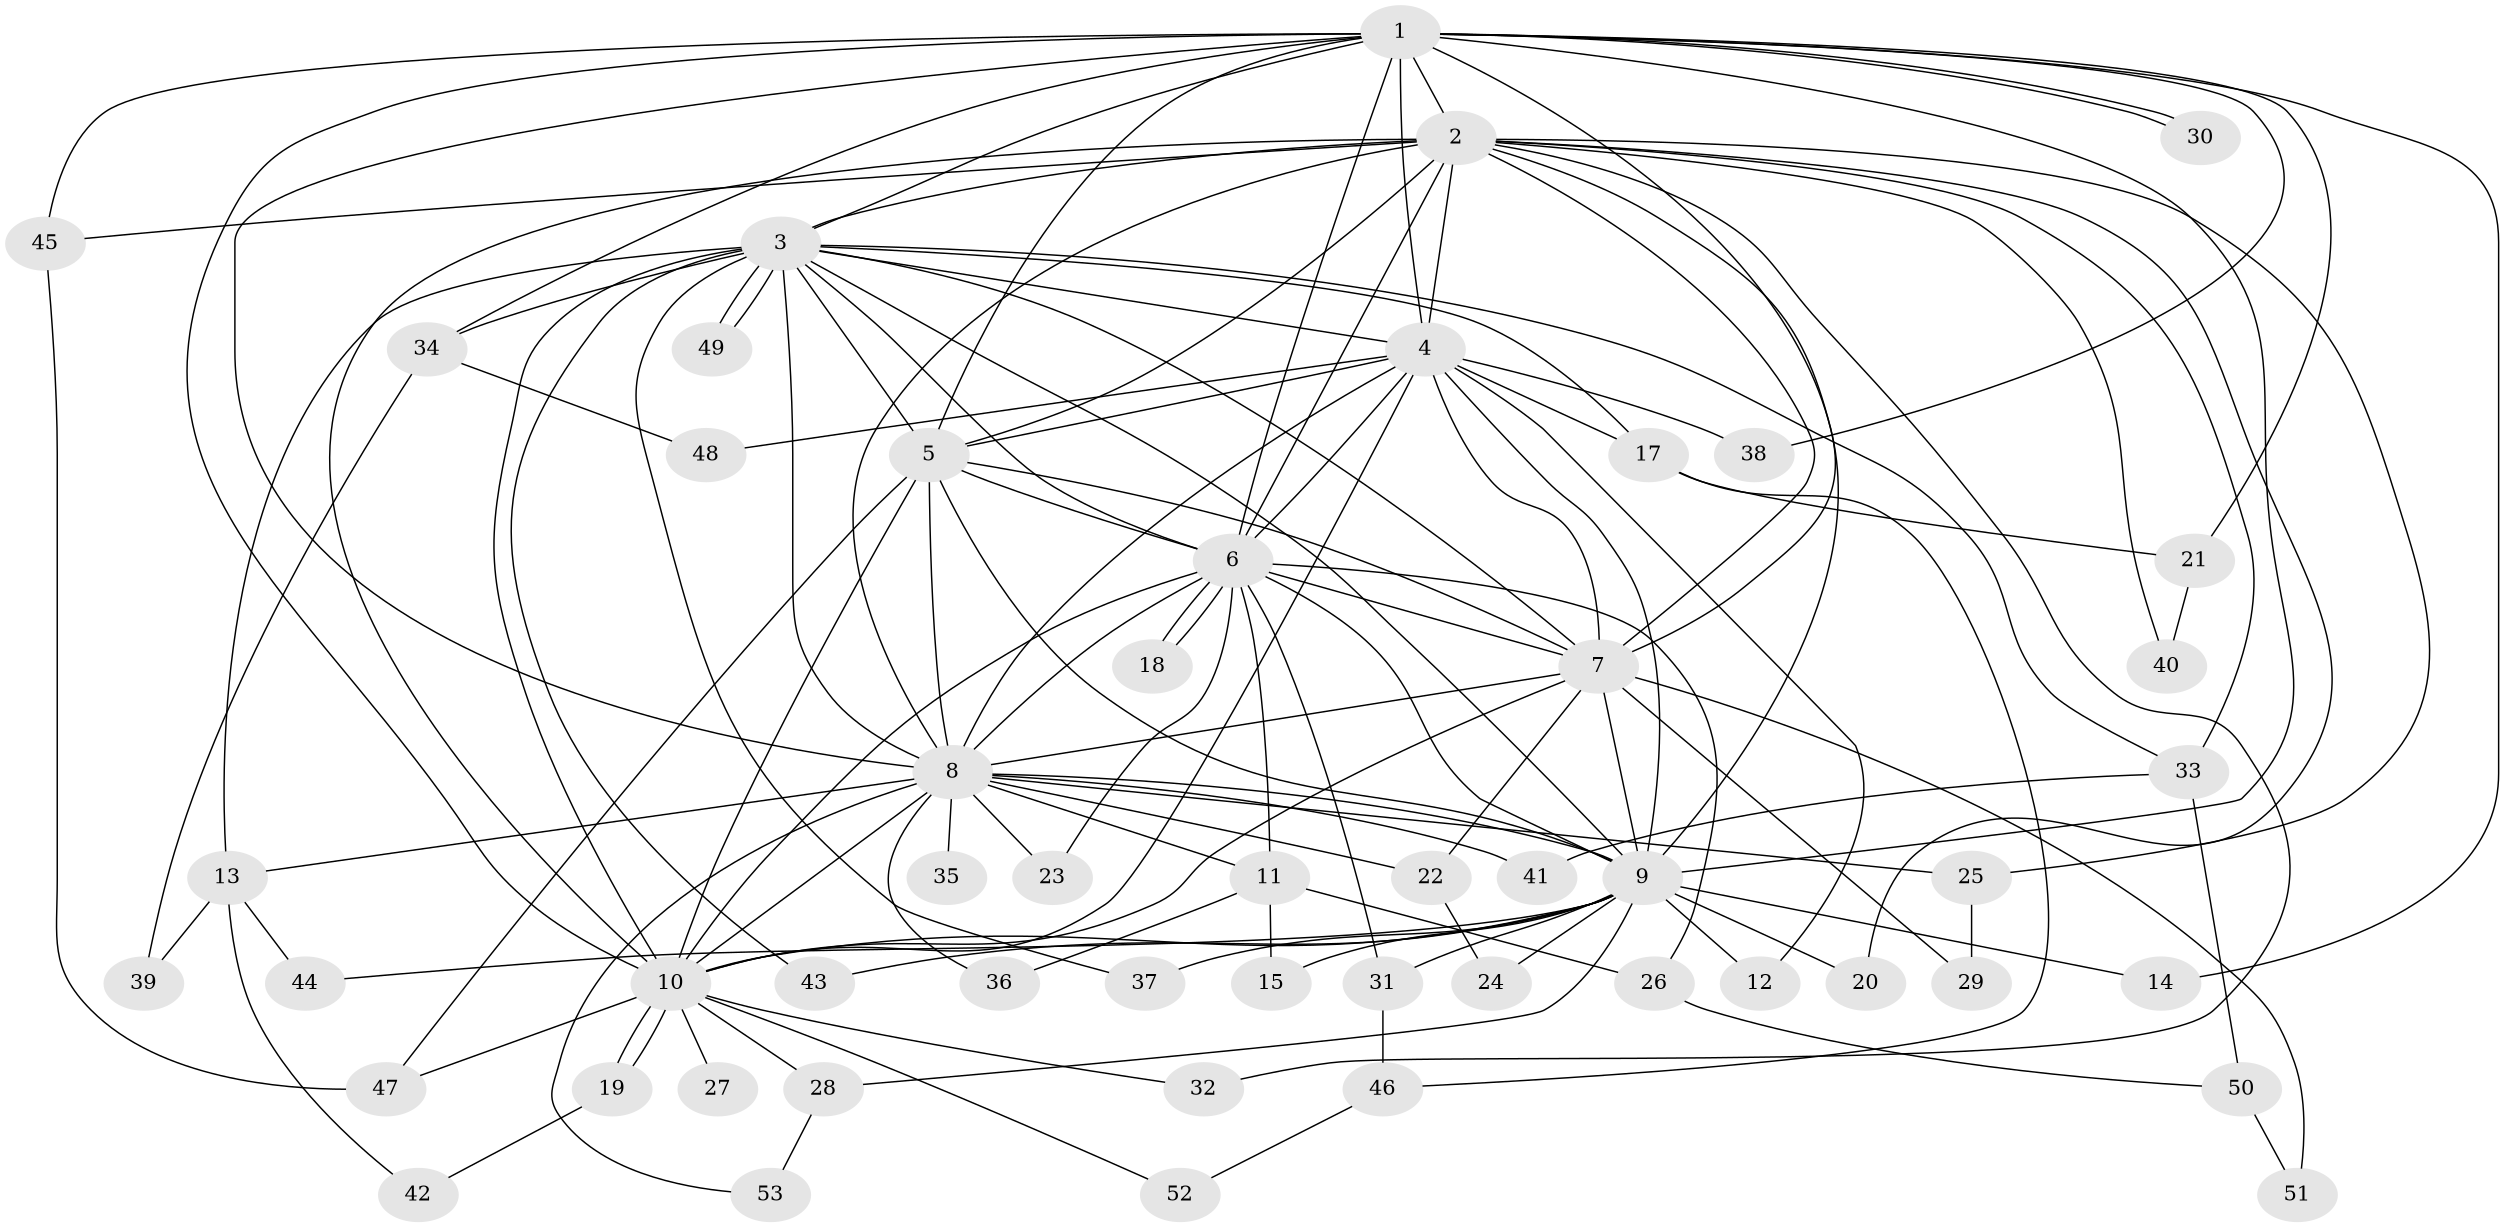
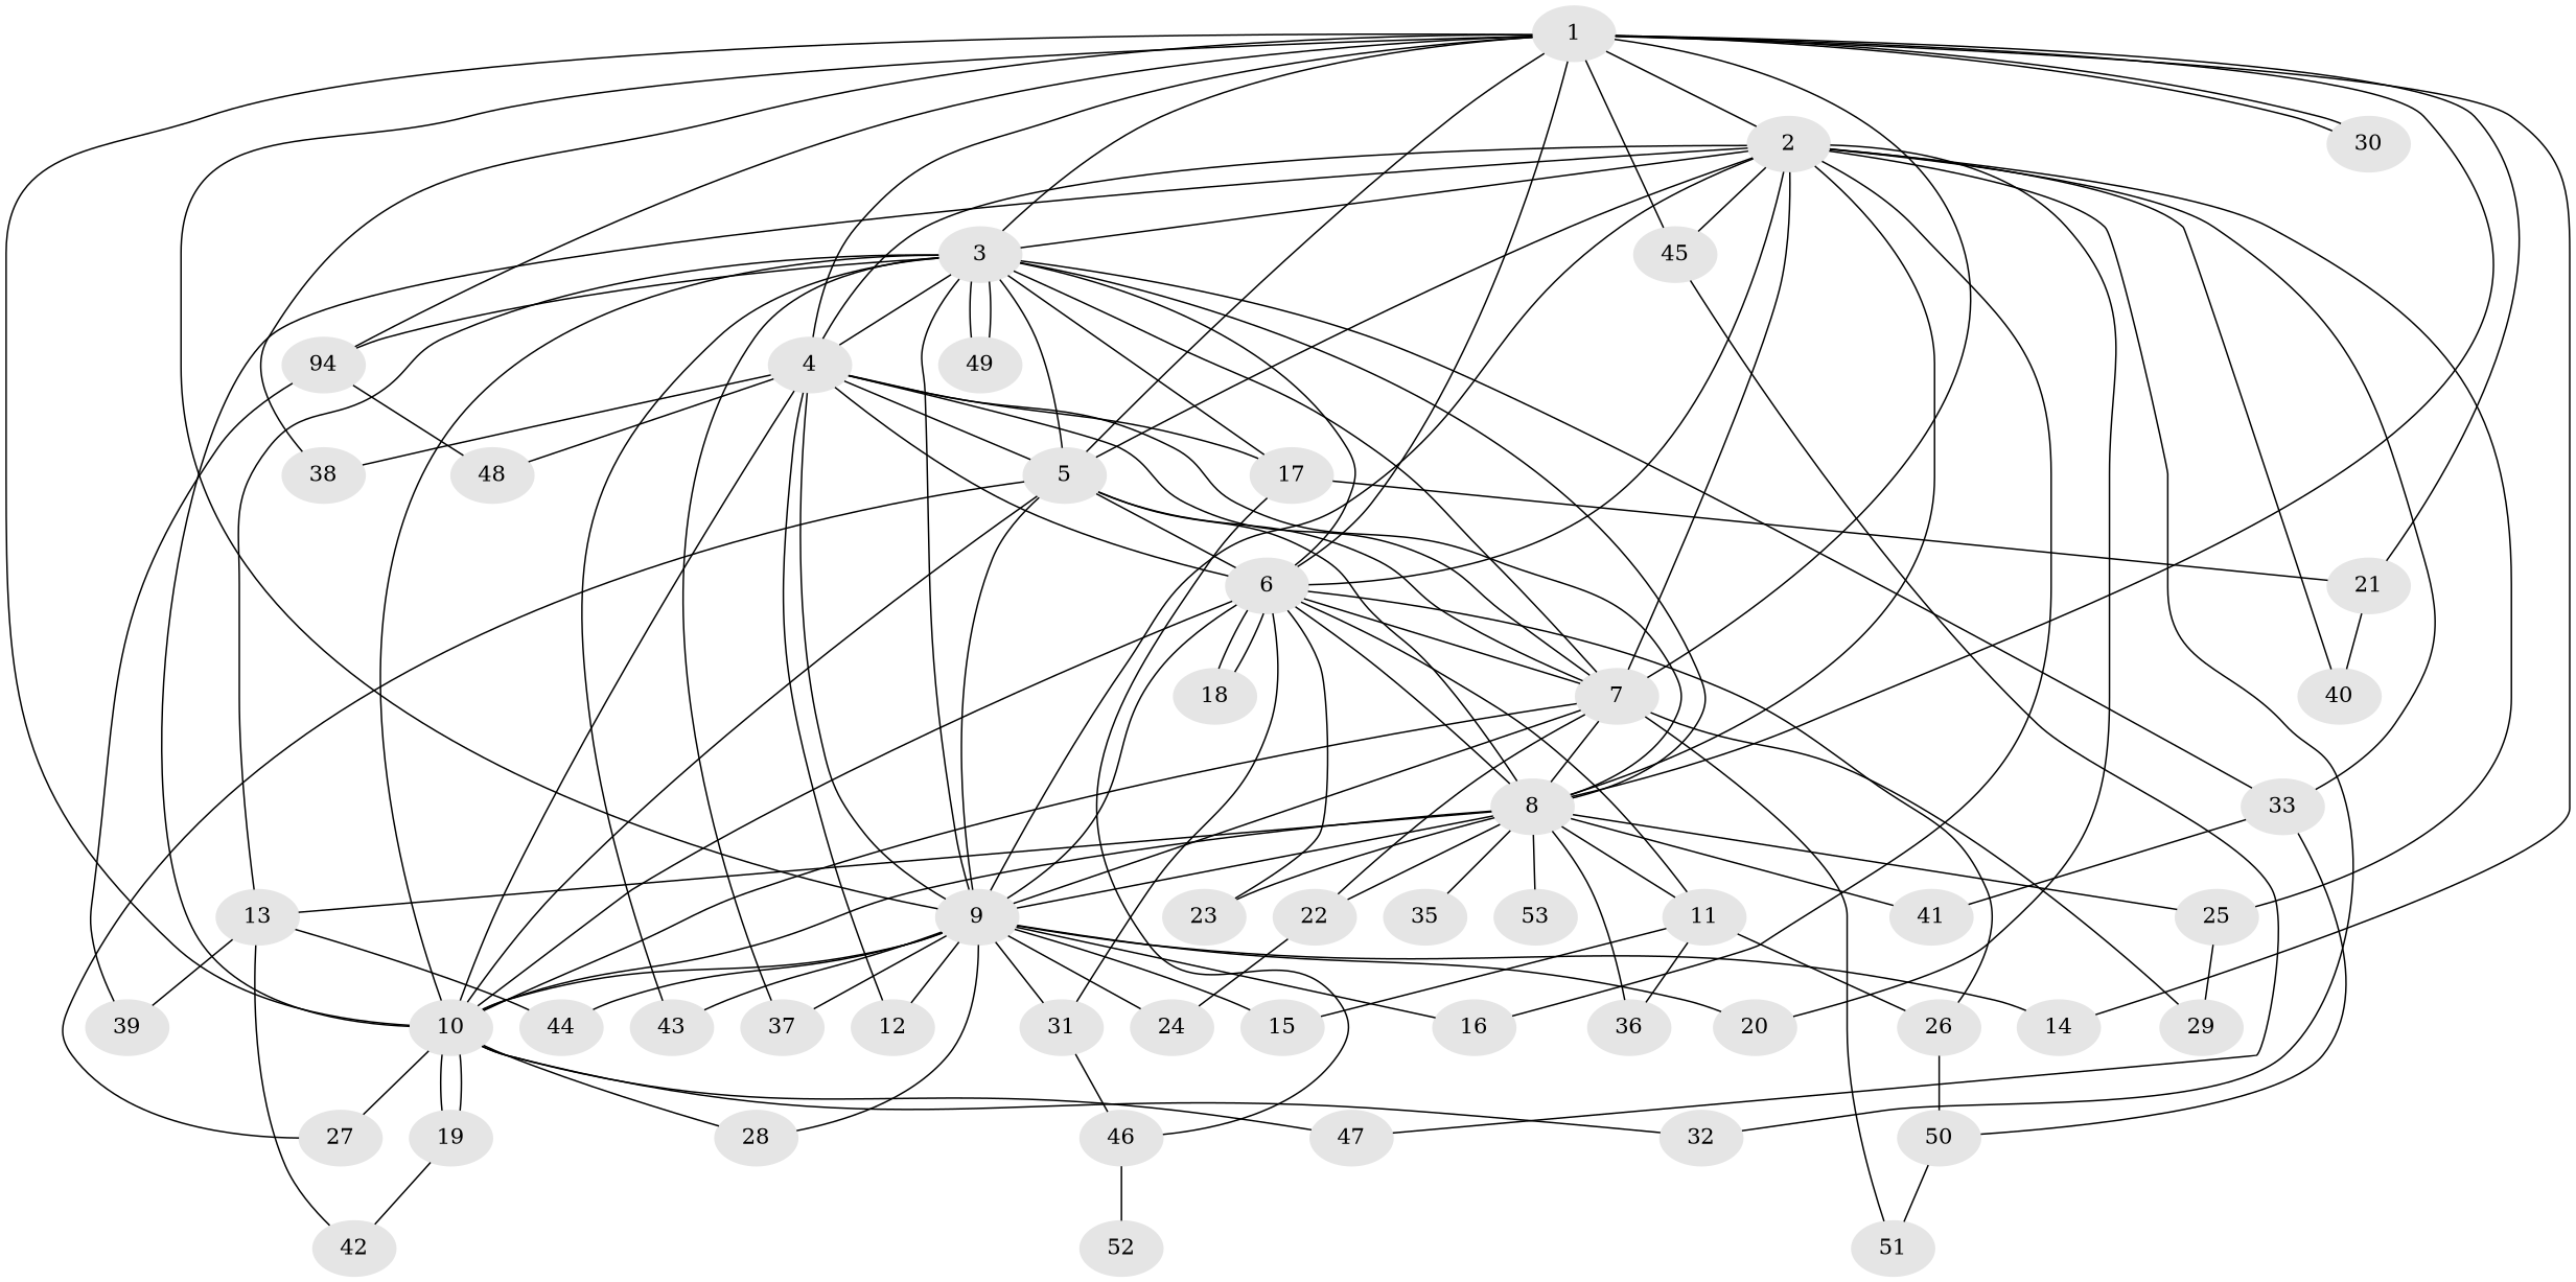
  graph {
    node [color=gray90 style=filled]
    1
    2
    3
    4
    5
    6
    7
    8
    9
    10
    14
    21
    30
-   34
+   34 [label=94]
    38
    45
+   16
    20
    25
    32
    33
    40
    13
    17
    37
    43
    49
    12
    48
    27
    11
    18
    23
    26
    31
    22
    29
    51
    35
    36
    41
    53
    15
    24
    28
    44
    19
    47
    52
    39
    50
    42
    46
    1 -- 2
    1 -- 3
    1 -- 4
    1 -- 5
    1 -- 6
    1 -- 7
    1 -- 8
    1 -- 9
    1 -- 10
    1 -- 14
    1 -- 21
    1 -- 30
    1 -- 30
    1 -- 34
    1 -- 38
    1 -- 45
    2 -- 3
    2 -- 4
    2 -- 5
    2 -- 6
    2 -- 7
    2 -- 8
    2 -- 9
    2 -- 10
    2 -- 45
+   2 -- 16
    2 -- 20
    2 -- 25
    2 -- 32
    2 -- 33
    2 -- 40
    3 -- 4
    3 -- 5
    3 -- 6
    3 -- 7
    3 -- 8
    3 -- 9
    3 -- 10
    3 -- 34
    3 -- 33
    3 -- 13
    3 -- 17
    3 -- 37
    3 -- 43
    3 -- 49
    3 -- 49
    4 -- 5
    4 -- 6
    4 -- 7
    4 -- 8
    4 -- 9
    4 -- 10
    4 -- 38
    4 -- 17
    4 -- 12
    4 -- 48
    5 -- 6
    5 -- 7
    5 -- 8
    5 -- 9
    5 -- 10
-   5 -- 47
+   5 -- 27
    6 -- 7
    6 -- 8
    6 -- 9
    6 -- 10
    6 -- 11
    6 -- 18
    6 -- 18
    6 -- 23
    6 -- 26
    6 -- 31
    7 -- 8
    7 -- 9
    7 -- 10
    7 -- 22
    7 -- 29
    7 -- 51
    8 -- 9
    8 -- 10
    8 -- 25
    8 -- 13
    8 -- 11
    8 -- 23
    8 -- 22
    8 -- 35
    8 -- 36
    8 -- 41
    8 -- 53
    9 -- 10
    9 -- 14
+   9 -- 16
    9 -- 20
    9 -- 37
    9 -- 43
    9 -- 12
    9 -- 31
    9 -- 15
    9 -- 24
    9 -- 28
    9 -- 44
    10 -- 32
    10 -- 27
    10 -- 28
    10 -- 19
    10 -- 19
    10 -- 47
-   10 -- 52
    21 -- 40
    34 -- 48
    34 -- 39
    45 -- 47
    25 -- 29
    33 -- 41
    33 -- 50
    13 -- 44
    13 -- 39
    13 -- 42
    17 -- 21
    17 -- 46
    11 -- 26
    11 -- 36
    11 -- 15
    26 -- 50
    31 -- 46
    22 -- 24
-   28 -- 53
    19 -- 42
    50 -- 51
    46 -- 52
  }
